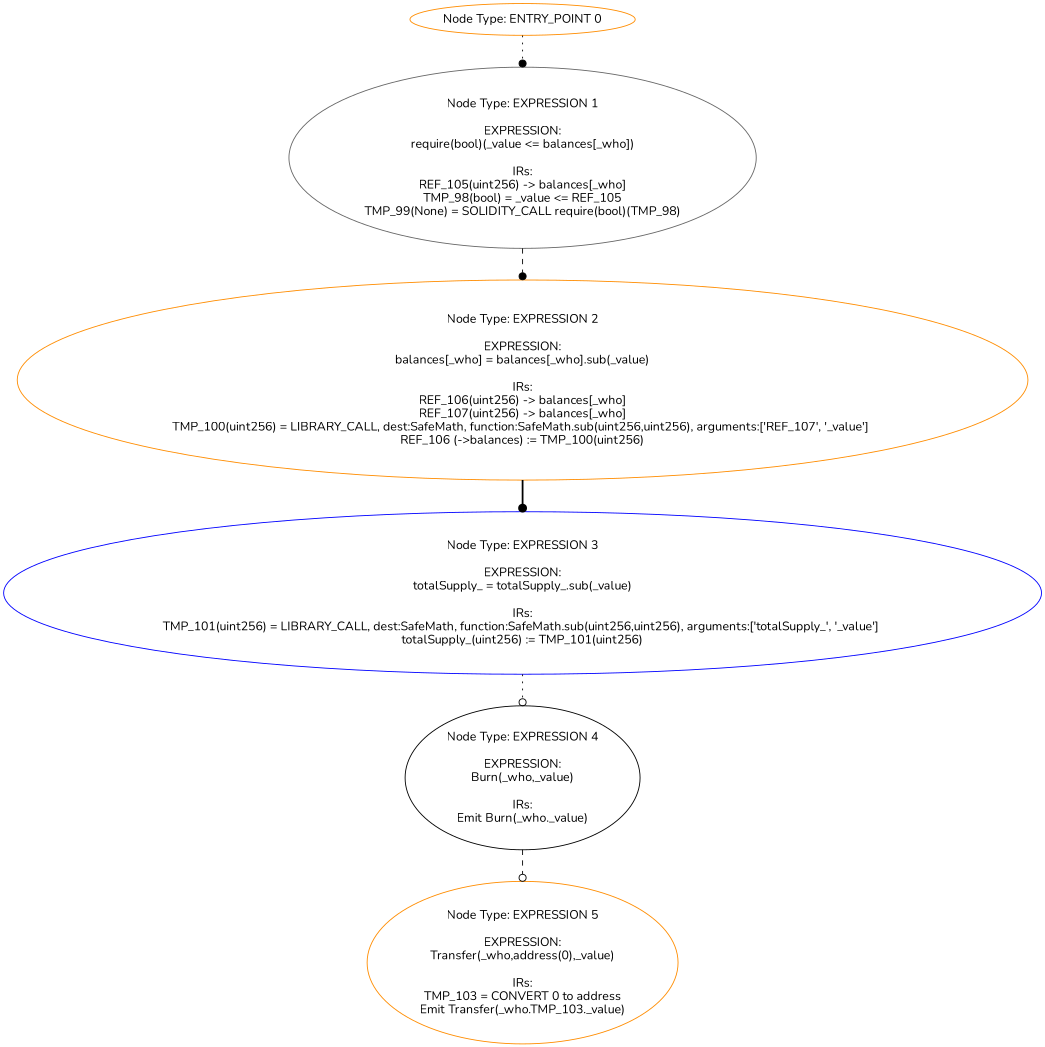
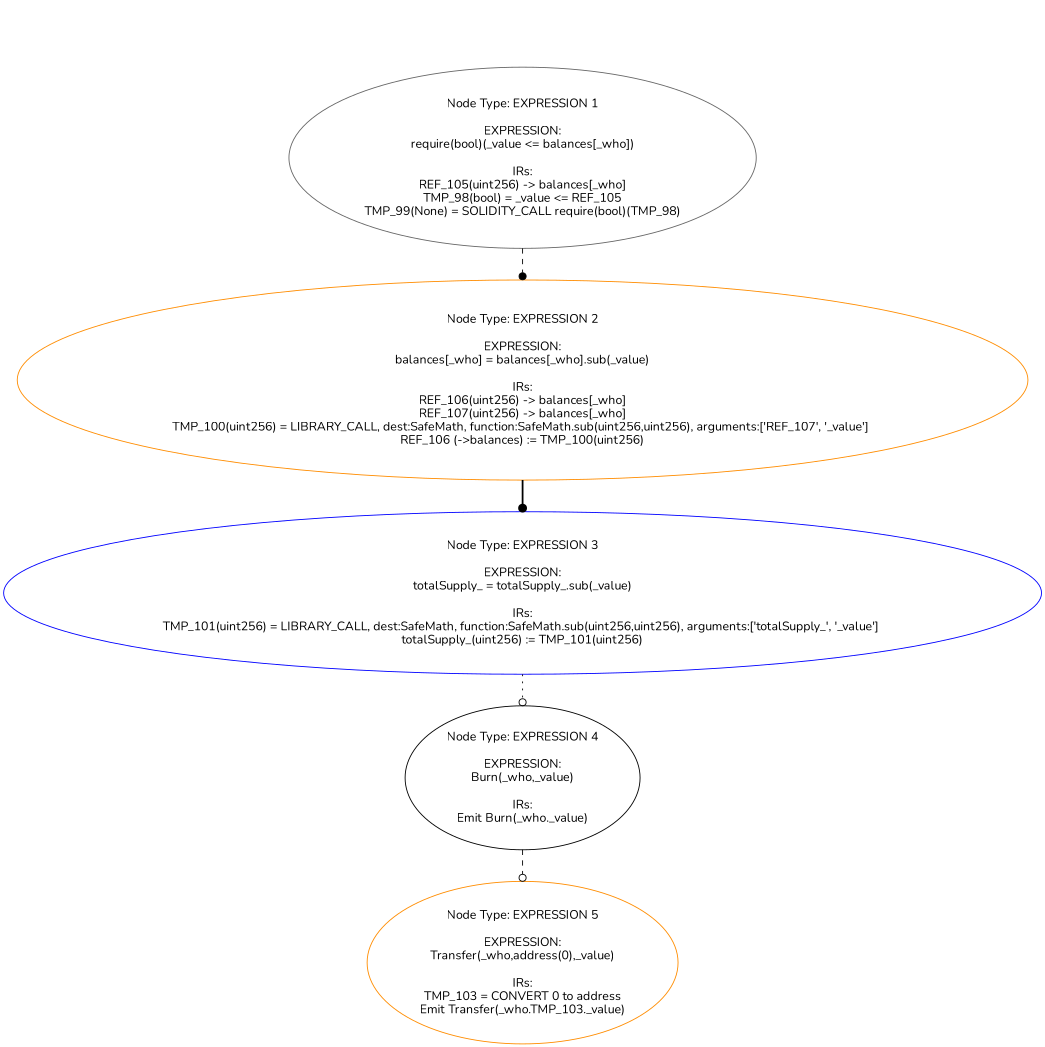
  digraph {
    fontname=Nunito
    node [color=darkorange fontname=Nunito]
    edge [style=dotted arrowhead=dot fontname=Nunito]
-   n1 [label="Node Type: ENTRY_POINT 0\n"]
    n2 [label="Node Type: EXPRESSION 1\n\nEXPRESSION:\nrequire(bool)(_value <= balances[_who])\n\nIRs:\nREF_105(uint256) -> balances[_who]\nTMP_98(bool) = _value <= REF_105\nTMP_99(None) = SOLIDITY_CALL require(bool)(TMP_98)" color=gray40]
    n3 [label="Node Type: EXPRESSION 2\n\nEXPRESSION:\nbalances[_who] = balances[_who].sub(_value)\n\nIRs:\nREF_106(uint256) -> balances[_who]\nREF_107(uint256) -> balances[_who]\nTMP_100(uint256) = LIBRARY_CALL, dest:SafeMath, function:SafeMath.sub(uint256,uint256), arguments:['REF_107', '_value'] \nREF_106 (->balances) := TMP_100(uint256)"]
    n4 [label="Node Type: EXPRESSION 3\n\nEXPRESSION:\ntotalSupply_ = totalSupply_.sub(_value)\n\nIRs:\nTMP_101(uint256) = LIBRARY_CALL, dest:SafeMath, function:SafeMath.sub(uint256,uint256), arguments:['totalSupply_', '_value'] \ntotalSupply_(uint256) := TMP_101(uint256)" color=blue]
    n5 [label="Node Type: EXPRESSION 4\n\nEXPRESSION:\nBurn(_who,_value)\n\nIRs:\nEmit Burn(_who._value)" color=black]
    n6 [label="Node Type: EXPRESSION 5\n\nEXPRESSION:\nTransfer(_who,address(0),_value)\n\nIRs:\nTMP_103 = CONVERT 0 to address\nEmit Transfer(_who.TMP_103._value)"]
-   n1 -> n2
    n2 -> n3 [style=dashed]
    n3 -> n4 [style=bold]
    n4 -> n5 [arrowhead=odot]
    n5 -> n6 [style=dashed arrowhead=odot]
  }
